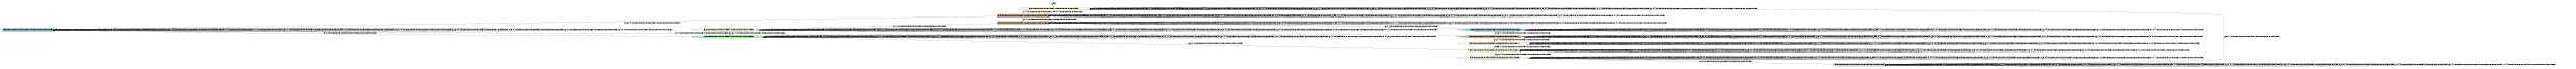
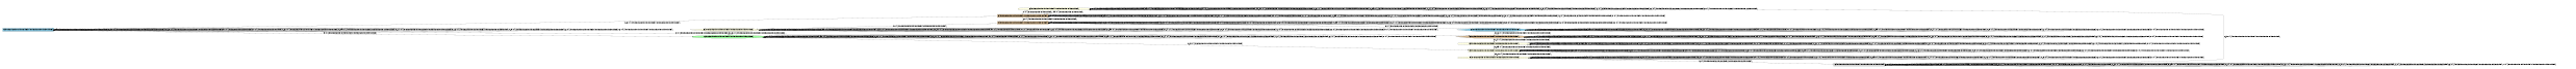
  digraph {
    fontname="Patrick Hand"
    node [shape=folder style=filled fillcolor=lightyellow fontname="Patrick Hand"]
    edge [lblstyle="above, sloped" arrowhead=normal fontname="Patrick Hand"]
    n1 [label="0@[((EUR and TEA and CAP and TON and not DOL and not COF) or (DOL and TEA and CAP and TON and not EUR and not COF))]" shape=octagon]
    n2 [label="1@[((EUR and TEA and CAP and TON and not DOL and not COF) or (DOL and TEA and CAP and TON and not EUR and not COF))]" fillcolor=tan]
    n3 [label="2@[((EUR and TEA and CAP and TON and not DOL and not COF) or (DOL and TEA and CAP and TON and not EUR and not COF))]" fillcolor=skyblue]
    n4 [label="3@[((EUR and TEA and CAP and TON and not DOL and not COF) or (DOL and TEA and CAP and TON and not EUR and not COF))]" fillcolor=tan]
    n5 [label="6@[((EUR and TEA and CAP and TON and not DOL and not COF) or (DOL and TEA and CAP and TON and not EUR and not COF))]" shape=hexagon fillcolor=tan]
    n6 [label="7@[((EUR and TEA and CAP and TON and not DOL and not COF) or (DOL and TEA and CAP and TON and not EUR and not COF))]" shape=octagon fillcolor=palegreen]
    n7 [label="4@[((EUR and TEA and CAP and TON and not DOL and not COF) or (DOL and TEA and CAP and TON and not EUR and not COF))]" shape=hexagon fillcolor=skyblue]
    n8 [label="5@[((EUR and TEA and CAP and TON and not DOL and not COF) or (DOL and TEA and CAP and TON and not EUR and not COF))]" shape=hexagon]
    n9 [label="9@[((EUR and TEA and CAP and TON and not DOL and not COF) or (DOL and TEA and CAP and TON and not EUR and not COF))]" shape=octagon]
    n10 [label="8@[((EUR and TEA and CAP and TON and not DOL and not COF) or (DOL and TEA and CAP and TON and not EUR and not COF))]"]
    n11 [label="10@[((EUR and TEA and CAP and TON and not DOL and not COF) or (DOL and TEA and CAP and TON and not EUR and not COF))]" shape=octagon]
    n12 [label="11@[((EUR and TEA and CAP and TON and not DOL and not COF) or (DOL and TEA and CAP and TON and not EUR and not COF))]" fillcolor=lightgrey]
-   __start0 [height=0 shape=none width=0 fillcolor=palegreen]
    n1 -> n1 [label="cap / nok() [((EUR and TEA and CAP and TON and not DOL and not COF) or (DOL and TEA and CAP and TON and not EUR and not COF))]"]
    n1 -> n1 [label="coffee / nok() [((EUR and TEA and CAP and TON and not DOL and not COF) or (DOL and TEA and CAP and TON and not EUR and not COF))]"]
    n1 -> n1 [label="cup_taken / nok() [((EUR and TEA and CAP and TON and not DOL and not COF) or (DOL and TEA and CAP and TON and not EUR and not COF))]" arrowhead=onormal]
    n1 -> n1 [label="display_done / nok() [((EUR and TEA and CAP and TON and not DOL and not COF) or (DOL and TEA and CAP and TON and not EUR and not COF))]"]
    n1 -> n1 [label="no_sugar / nok() [((EUR and TEA and CAP and TON and not DOL and not COF) or (DOL and TEA and CAP and TON and not EUR and not COF))]" arrowhead=tee]
    n1 -> n1 [label="pour_coffee / nok() [((EUR and TEA and CAP and TON and not DOL and not COF) or (DOL and TEA and CAP and TON and not EUR and not COF))]" arrowhead=tee]
    n1 -> n1 [label="pour_milk / nok() [((EUR and TEA and CAP and TON and not DOL and not COF) or (DOL and TEA and CAP and TON and not EUR and not COF))]" arrowhead=tee]
    n1 -> n1 [label="pour_sugar / nok() [((EUR and TEA and CAP and TON and not DOL and not COF) or (DOL and TEA and CAP and TON and not EUR and not COF))]" arrowhead=tee]
    n1 -> n1 [label="pour_tea / nok() [((EUR and TEA and CAP and TON and not DOL and not COF) or (DOL and TEA and CAP and TON and not EUR and not COF))]" arrowhead=tee]
    n1 -> n1 [label="ring / nok() [((EUR and TEA and CAP and TON and not DOL and not COF) or (DOL and TEA and CAP and TON and not EUR and not COF))]" arrowhead=tee]
    n1 -> n1 [label="sugar / nok() [((EUR and TEA and CAP and TON and not DOL and not COF) or (DOL and TEA and CAP and TON and not EUR and not COF))]"]
    n1 -> n1 [label="tea / nok() [((EUR and TEA and CAP and TON and not DOL and not COF) or (DOL and TEA and CAP and TON and not EUR and not COF))]" arrowhead=onormal]
    n1 -> n2 [label="dollar / ok() [((DOL and TEA and CAP and TON and not EUR and not COF))]" arrowhead=tee]
    n1 -> n2 [label="euro / ok() [((EUR and TEA and CAP and TON and not DOL and not COF))]" arrowhead=onormal]
    n2 -> n2 [label="cap / nok() [((EUR and TEA and CAP and TON and not DOL and not COF) or (DOL and TEA and CAP and TON and not EUR and not COF))]" arrowhead=tee]
    n2 -> n2 [label="coffee / nok() [((EUR and TEA and CAP and TON and not DOL and not COF) or (DOL and TEA and CAP and TON and not EUR and not COF))]"]
    n2 -> n2 [label="cup_taken / nok() [((EUR and TEA and CAP and TON and not DOL and not COF) or (DOL and TEA and CAP and TON and not EUR and not COF))]"]
    n2 -> n2 [label="display_done / nok() [((EUR and TEA and CAP and TON and not DOL and not COF) or (DOL and TEA and CAP and TON and not EUR and not COF))]" arrowhead=tee]
    n2 -> n2 [label="dollar / nok() [((DOL and TEA and CAP and TON and not EUR and not COF))]" arrowhead=onormal]
    n2 -> n2 [label="euro / nok() [((EUR and TEA and CAP and TON and not DOL and not COF))]" arrowhead=onormal]
    n2 -> n2 [label="pour_coffee / nok() [((EUR and TEA and CAP and TON and not DOL and not COF) or (DOL and TEA and CAP and TON and not EUR and not COF))]"]
    n2 -> n2 [label="pour_milk / nok() [((EUR and TEA and CAP and TON and not DOL and not COF) or (DOL and TEA and CAP and TON and not EUR and not COF))]"]
    n2 -> n2 [label="pour_sugar / nok() [((EUR and TEA and CAP and TON and not DOL and not COF) or (DOL and TEA and CAP and TON and not EUR and not COF))]" arrowhead=tee]
    n2 -> n2 [label="pour_tea / nok() [((EUR and TEA and CAP and TON and not DOL and not COF) or (DOL and TEA and CAP and TON and not EUR and not COF))]"]
    n2 -> n2 [label="ring / nok() [((EUR and TEA and CAP and TON and not DOL and not COF) or (DOL and TEA and CAP and TON and not EUR and not COF))]"]
    n2 -> n2 [label="tea / nok() [((EUR and TEA and CAP and TON and not DOL and not COF) or (DOL and TEA and CAP and TON and not EUR and not COF))]"]
    n2 -> n3 [label="no_sugar / ok() [((EUR and TEA and CAP and TON and not DOL and not COF) or (DOL and TEA and CAP and TON and not EUR and not COF))]" arrowhead=tee]
    n2 -> n4 [label="sugar / ok() [((EUR and TEA and CAP and TON and not DOL and not COF) or (DOL and TEA and CAP and TON and not EUR and not COF))]" arrowhead=onormal]
    n3 -> n3 [label="coffee / Ω [((EUR and TEA and CAP and TON and not DOL and not COF) or (DOL and TEA and CAP and TON and not EUR and not COF))]"]
    n3 -> n3 [label="cup_taken / nok() [((EUR and TEA and CAP and TON and not DOL and not COF) or (DOL and TEA and CAP and TON and not EUR and not COF))]"]
    n3 -> n3 [label="display_done / nok() [((EUR and TEA and CAP and TON and not DOL and not COF) or (DOL and TEA and CAP and TON and not EUR and not COF))]" arrowhead=onormal]
    n3 -> n3 [label="dollar / nok() [((DOL and TEA and CAP and TON and not EUR and not COF))]" arrowhead=tee]
    n3 -> n3 [label="euro / nok() [((EUR and TEA and CAP and TON and not DOL and not COF))]" arrowhead=tee]
    n3 -> n3 [label="no_sugar / nok() [((EUR and TEA and CAP and TON and not DOL and not COF) or (DOL and TEA and CAP and TON and not EUR and not COF))]" arrowhead=tee]
    n3 -> n3 [label="pour_coffee / nok() [((EUR and TEA and CAP and TON and not DOL and not COF) or (DOL and TEA and CAP and TON and not EUR and not COF))]" arrowhead=onormal]
    n3 -> n3 [label="pour_milk / nok() [((EUR and TEA and CAP and TON and not DOL and not COF) or (DOL and TEA and CAP and TON and not EUR and not COF))]" arrowhead=tee]
    n3 -> n3 [label="pour_sugar / nok() [((EUR and TEA and CAP and TON and not DOL and not COF) or (DOL and TEA and CAP and TON and not EUR and not COF))]" arrowhead=onormal]
    n3 -> n3 [label="pour_tea / nok() [((EUR and TEA and CAP and TON and not DOL and not COF) or (DOL and TEA and CAP and TON and not EUR and not COF))]" arrowhead=onormal]
    n3 -> n3 [label="ring / nok() [((EUR and TEA and CAP and TON and not DOL and not COF) or (DOL and TEA and CAP and TON and not EUR and not COF))]" arrowhead=tee]
    n3 -> n3 [label="sugar / void() [((EUR and TEA and CAP and TON and not DOL and not COF) or (DOL and TEA and CAP and TON and not EUR and not COF))]"]
    n3 -> n5 [label="cap / ok() [((EUR and TEA and CAP and TON and not DOL and not COF) or (DOL and TEA and CAP and TON and not EUR and not COF))]"]
    n3 -> n6 [label="tea / ok() [((EUR and TEA and CAP and TON and not DOL and not COF) or (DOL and TEA and CAP and TON and not EUR and not COF))]" arrowhead=tee]
    n4 -> n4 [label="coffee / Ω [((EUR and TEA and CAP and TON and not DOL and not COF) or (DOL and TEA and CAP and TON and not EUR and not COF))]" arrowhead=tee]
    n4 -> n4 [label="cup_taken / nok() [((EUR and TEA and CAP and TON and not DOL and not COF) or (DOL and TEA and CAP and TON and not EUR and not COF))]"]
    n4 -> n4 [label="display_done / nok() [((EUR and TEA and CAP and TON and not DOL and not COF) or (DOL and TEA and CAP and TON and not EUR and not COF))]"]
    n4 -> n4 [label="dollar / nok() [((DOL and TEA and CAP and TON and not EUR and not COF))]"]
    n4 -> n4 [label="euro / nok() [((EUR and TEA and CAP and TON and not DOL and not COF))]"]
    n4 -> n4 [label="no_sugar / void() [((EUR and TEA and CAP and TON and not DOL and not COF) or (DOL and TEA and CAP and TON and not EUR and not COF))]"]
    n4 -> n4 [label="pour_coffee / nok() [((EUR and TEA and CAP and TON and not DOL and not COF) or (DOL and TEA and CAP and TON and not EUR and not COF))]" arrowhead=onormal]
    n4 -> n4 [label="pour_milk / nok() [((EUR and TEA and CAP and TON and not DOL and not COF) or (DOL and TEA and CAP and TON and not EUR and not COF))]" arrowhead=tee]
    n4 -> n4 [label="pour_sugar / nok() [((EUR and TEA and CAP and TON and not DOL and not COF) or (DOL and TEA and CAP and TON and not EUR and not COF))]"]
    n4 -> n4 [label="pour_tea / nok() [((EUR and TEA and CAP and TON and not DOL and not COF) or (DOL and TEA and CAP and TON and not EUR and not COF))]" arrowhead=onormal]
    n4 -> n4 [label="ring / nok() [((EUR and TEA and CAP and TON and not DOL and not COF) or (DOL and TEA and CAP and TON and not EUR and not COF))]" arrowhead=tee]
    n4 -> n4 [label="sugar / nok() [((EUR and TEA and CAP and TON and not DOL and not COF) or (DOL and TEA and CAP and TON and not EUR and not COF))]" arrowhead=onormal]
    n4 -> n7 [label="cap / ok() [((EUR and TEA and CAP and TON and not DOL and not COF) or (DOL and TEA and CAP and TON and not EUR and not COF))]" arrowhead=onormal]
    n4 -> n8 [label="tea / ok() [((EUR and TEA and CAP and TON and not DOL and not COF) or (DOL and TEA and CAP and TON and not EUR and not COF))]" arrowhead=tee]
    n5 -> n5 [label="cap / nok() [((EUR and TEA and CAP and TON and not DOL and not COF) or (DOL and TEA and CAP and TON and not EUR and not COF))]" arrowhead=tee]
    n5 -> n5 [label="coffee / void() [((EUR and TEA and CAP and TON and not DOL and not COF) or (DOL and TEA and CAP and TON and not EUR and not COF))]"]
    n5 -> n5 [label="cup_taken / nok() [((EUR and TEA and CAP and TON and not DOL and not COF) or (DOL and TEA and CAP and TON and not EUR and not COF))]"]
    n5 -> n5 [label="display_done / nok() [((EUR and TEA and CAP and TON and not DOL and not COF) or (DOL and TEA and CAP and TON and not EUR and not COF))]" arrowhead=onormal]
    n5 -> n5 [label="dollar / nok() [((DOL and TEA and CAP and TON and not EUR and not COF))]"]
    n5 -> n5 [label="euro / nok() [((EUR and TEA and CAP and TON and not DOL and not COF))]" arrowhead=onormal]
    n5 -> n5 [label="no_sugar / nok() [((EUR and TEA and CAP and TON and not DOL and not COF) or (DOL and TEA and CAP and TON and not EUR and not COF))]" arrowhead=onormal]
    n5 -> n5 [label="pour_coffee / nok() [((EUR and TEA and CAP and TON and not DOL and not COF) or (DOL and TEA and CAP and TON and not EUR and not COF))]"]
    n5 -> n5 [label="pour_sugar / nok() [((EUR and TEA and CAP and TON and not DOL and not COF) or (DOL and TEA and CAP and TON and not EUR and not COF))]" arrowhead=onormal]
    n5 -> n5 [label="pour_tea / nok() [((EUR and TEA and CAP and TON and not DOL and not COF) or (DOL and TEA and CAP and TON and not EUR and not COF))]" arrowhead=tee]
    n5 -> n5 [label="ring / nok() [((EUR and TEA and CAP and TON and not DOL and not COF) or (DOL and TEA and CAP and TON and not EUR and not COF))]" arrowhead=tee]
    n5 -> n5 [label="sugar / nok() [((EUR and TEA and CAP and TON and not DOL and not COF) or (DOL and TEA and CAP and TON and not EUR and not COF))]"]
    n5 -> n5 [label="tea / void() [((EUR and TEA and CAP and TON and not DOL and not COF) or (DOL and TEA and CAP and TON and not EUR and not COF))]" arrowhead=tee]
    n5 -> n9 [label="pour_milk / ok() [((EUR and TEA and CAP and TON and not DOL and not COF) or (DOL and TEA and CAP and TON and not EUR and not COF))]"]
    n6 -> n6 [label="cap / void() [((EUR and TEA and CAP and TON and not DOL and not COF) or (DOL and TEA and CAP and TON and not EUR and not COF))]" arrowhead=tee]
    n6 -> n6 [label="coffee / void() [((EUR and TEA and CAP and TON and not DOL and not COF) or (DOL and TEA and CAP and TON and not EUR and not COF))]"]
    n6 -> n6 [label="cup_taken / nok() [((EUR and TEA and CAP and TON and not DOL and not COF) or (DOL and TEA and CAP and TON and not EUR and not COF))]"]
    n6 -> n6 [label="display_done / nok() [((EUR and TEA and CAP and TON and not DOL and not COF) or (DOL and TEA and CAP and TON and not EUR and not COF))]"]
    n6 -> n6 [label="dollar / nok() [((DOL and TEA and CAP and TON and not EUR and not COF))]" arrowhead=onormal]
    n6 -> n6 [label="euro / nok() [((EUR and TEA and CAP and TON and not DOL and not COF))]"]
    n6 -> n6 [label="no_sugar / nok() [((EUR and TEA and CAP and TON and not DOL and not COF) or (DOL and TEA and CAP and TON and not EUR and not COF))]" arrowhead=tee]
    n6 -> n6 [label="pour_coffee / nok() [((EUR and TEA and CAP and TON and not DOL and not COF) or (DOL and TEA and CAP and TON and not EUR and not COF))]" arrowhead=onormal]
    n6 -> n6 [label="pour_milk / nok() [((EUR and TEA and CAP and TON and not DOL and not COF) or (DOL and TEA and CAP and TON and not EUR and not COF))]"]
    n6 -> n6 [label="pour_sugar / nok() [((EUR and TEA and CAP and TON and not DOL and not COF) or (DOL and TEA and CAP and TON and not EUR and not COF))]"]
    n6 -> n6 [label="ring / nok() [((EUR and TEA and CAP and TON and not DOL and not COF) or (DOL and TEA and CAP and TON and not EUR and not COF))]"]
    n6 -> n6 [label="sugar / nok() [((EUR and TEA and CAP and TON and not DOL and not COF) or (DOL and TEA and CAP and TON and not EUR and not COF))]"]
    n6 -> n6 [label="tea / nok() [((EUR and TEA and CAP and TON and not DOL and not COF) or (DOL and TEA and CAP and TON and not EUR and not COF))]"]
    n6 -> n10 [label="pour_tea / ok() [((EUR and TEA and CAP and TON and not DOL and not COF) or (DOL and TEA and CAP and TON and not EUR and not COF))]"]
    n7 -> n5 [label="pour_sugar / ok() [((EUR and TEA and CAP and TON and not DOL and not COF) or (DOL and TEA and CAP and TON and not EUR and not COF))]" arrowhead=tee]
    n7 -> n7 [label="cap / nok() [((EUR and TEA and CAP and TON and not DOL and not COF) or (DOL and TEA and CAP and TON and not EUR and not COF))]" arrowhead=tee]
    n7 -> n7 [label="coffee / void() [((EUR and TEA and CAP and TON and not DOL and not COF) or (DOL and TEA and CAP and TON and not EUR and not COF))]" arrowhead=tee]
    n7 -> n7 [label="cup_taken / nok() [((EUR and TEA and CAP and TON and not DOL and not COF) or (DOL and TEA and CAP and TON and not EUR and not COF))]" arrowhead=onormal]
    n7 -> n7 [label="display_done / nok() [((EUR and TEA and CAP and TON and not DOL and not COF) or (DOL and TEA and CAP and TON and not EUR and not COF))]" arrowhead=onormal]
    n7 -> n7 [label="dollar / nok() [((DOL and TEA and CAP and TON and not EUR and not COF))]" arrowhead=onormal]
    n7 -> n7 [label="euro / nok() [((EUR and TEA and CAP and TON and not DOL and not COF))]" arrowhead=onormal]
    n7 -> n7 [label="no_sugar / nok() [((EUR and TEA and CAP and TON and not DOL and not COF) or (DOL and TEA and CAP and TON and not EUR and not COF))]" arrowhead=tee]
    n7 -> n7 [label="pour_coffee / nok() [((EUR and TEA and CAP and TON and not DOL and not COF) or (DOL and TEA and CAP and TON and not EUR and not COF))]" arrowhead=onormal]
    n7 -> n7 [label="pour_milk / nok() [((EUR and TEA and CAP and TON and not DOL and not COF) or (DOL and TEA and CAP and TON and not EUR and not COF))]" arrowhead=onormal]
    n7 -> n7 [label="pour_tea / nok() [((EUR and TEA and CAP and TON and not DOL and not COF) or (DOL and TEA and CAP and TON and not EUR and not COF))]" arrowhead=onormal]
    n7 -> n7 [label="ring / nok() [((EUR and TEA and CAP and TON and not DOL and not COF) or (DOL and TEA and CAP and TON and not EUR and not COF))]" arrowhead=tee]
    n7 -> n7 [label="sugar / nok() [((EUR and TEA and CAP and TON and not DOL and not COF) or (DOL and TEA and CAP and TON and not EUR and not COF))]" arrowhead=tee]
    n7 -> n7 [label="tea / void() [((EUR and TEA and CAP and TON and not DOL and not COF) or (DOL and TEA and CAP and TON and not EUR and not COF))]" arrowhead=tee]
    n8 -> n6 [label="pour_sugar / ok() [((EUR and TEA and CAP and TON and not DOL and not COF) or (DOL and TEA and CAP and TON and not EUR and not COF))]"]
    n8 -> n8 [label="cap / void() [((EUR and TEA and CAP and TON and not DOL and not COF) or (DOL and TEA and CAP and TON and not EUR and not COF))]" arrowhead=onormal]
    n8 -> n8 [label="coffee / void() [((EUR and TEA and CAP and TON and not DOL and not COF) or (DOL and TEA and CAP and TON and not EUR and not COF))]"]
    n8 -> n8 [label="cup_taken / nok() [((EUR and TEA and CAP and TON and not DOL and not COF) or (DOL and TEA and CAP and TON and not EUR and not COF))]" arrowhead=onormal]
    n8 -> n8 [label="display_done / nok() [((EUR and TEA and CAP and TON and not DOL and not COF) or (DOL and TEA and CAP and TON and not EUR and not COF))]" arrowhead=tee]
    n8 -> n8 [label="dollar / nok() [((DOL and TEA and CAP and TON and not EUR and not COF))]" arrowhead=tee]
    n8 -> n8 [label="euro / nok() [((EUR and TEA and CAP and TON and not DOL and not COF))]"]
    n8 -> n8 [label="no_sugar / nok() [((EUR and TEA and CAP and TON and not DOL and not COF) or (DOL and TEA and CAP and TON and not EUR and not COF))]" arrowhead=onormal]
    n8 -> n8 [label="pour_coffee / nok() [((EUR and TEA and CAP and TON and not DOL and not COF) or (DOL and TEA and CAP and TON and not EUR and not COF))]" arrowhead=tee]
    n8 -> n8 [label="pour_milk / nok() [((EUR and TEA and CAP and TON and not DOL and not COF) or (DOL and TEA and CAP and TON and not EUR and not COF))]" arrowhead=tee]
    n8 -> n8 [label="pour_tea / nok() [((EUR and TEA and CAP and TON and not DOL and not COF) or (DOL and TEA and CAP and TON and not EUR and not COF))]" arrowhead=tee]
    n8 -> n8 [label="ring / nok() [((EUR and TEA and CAP and TON and not DOL and not COF) or (DOL and TEA and CAP and TON and not EUR and not COF))]" arrowhead=tee]
    n8 -> n8 [label="sugar / nok() [((EUR and TEA and CAP and TON and not DOL and not COF) or (DOL and TEA and CAP and TON and not EUR and not COF))]" arrowhead=tee]
    n8 -> n8 [label="tea / nok() [((EUR and TEA and CAP and TON and not DOL and not COF) or (DOL and TEA and CAP and TON and not EUR and not COF))]" arrowhead=onormal]
    n9 -> n9 [label="cap / nok() [((EUR and TEA and CAP and TON and not DOL and not COF) or (DOL and TEA and CAP and TON and not EUR and not COF))]" arrowhead=onormal]
    n9 -> n9 [label="coffee / nok() [((EUR and TEA and CAP and TON and not DOL and not COF) or (DOL and TEA and CAP and TON and not EUR and not COF))]"]
    n9 -> n9 [label="cup_taken / nok() [((EUR and TEA and CAP and TON and not DOL and not COF) or (DOL and TEA and CAP and TON and not EUR and not COF))]" arrowhead=tee]
    n9 -> n9 [label="display_done / nok() [((EUR and TEA and CAP and TON and not DOL and not COF) or (DOL and TEA and CAP and TON and not EUR and not COF))]"]
    n9 -> n9 [label="dollar / nok() [((DOL and TEA and CAP and TON and not EUR and not COF))]"]
    n9 -> n9 [label="euro / nok() [((EUR and TEA and CAP and TON and not DOL and not COF))]" arrowhead=onormal]
    n9 -> n9 [label="no_sugar / nok() [((EUR and TEA and CAP and TON and not DOL and not COF) or (DOL and TEA and CAP and TON and not EUR and not COF))]" arrowhead=onormal]
    n9 -> n9 [label="pour_milk / nok() [((EUR and TEA and CAP and TON and not DOL and not COF) or (DOL and TEA and CAP and TON and not EUR and not COF))]"]
    n9 -> n9 [label="pour_sugar / nok() [((EUR and TEA and CAP and TON and not DOL and not COF) or (DOL and TEA and CAP and TON and not EUR and not COF))]" arrowhead=tee]
    n9 -> n9 [label="pour_tea / nok() [((EUR and TEA and CAP and TON and not DOL and not COF) or (DOL and TEA and CAP and TON and not EUR and not COF))]" arrowhead=onormal]
    n9 -> n9 [label="ring / nok() [((EUR and TEA and CAP and TON and not DOL and not COF) or (DOL and TEA and CAP and TON and not EUR and not COF))]" arrowhead=onormal]
    n9 -> n9 [label="sugar / nok() [((EUR and TEA and CAP and TON and not DOL and not COF) or (DOL and TEA and CAP and TON and not EUR and not COF))]" arrowhead=onormal]
    n9 -> n9 [label="tea / nok() [((EUR and TEA and CAP and TON and not DOL and not COF) or (DOL and TEA and CAP and TON and not EUR and not COF))]" arrowhead=tee]
    n9 -> n10 [label="pour_coffee / ok() [((EUR and TEA and CAP and TON and not DOL and not COF) or (DOL and TEA and CAP and TON and not EUR and not COF))]" arrowhead=onormal]
    n10 -> n10 [label="cap / nok() [((EUR and TEA and CAP and TON and not DOL and not COF) or (DOL and TEA and CAP and TON and not EUR and not COF))]" arrowhead=tee]
    n10 -> n10 [label="coffee / nok() [((EUR and TEA and CAP and TON and not DOL and not COF) or (DOL and TEA and CAP and TON and not EUR and not COF))]" arrowhead=tee]
    n10 -> n10 [label="cup_taken / nok() [((EUR and TEA and CAP and TON and not DOL and not COF) or (DOL and TEA and CAP and TON and not EUR and not COF))]" arrowhead=onormal]
    n10 -> n10 [label="dollar / nok() [((DOL and TEA and CAP and TON and not EUR and not COF))]"]
    n10 -> n10 [label="euro / nok() [((EUR and TEA and CAP and TON and not DOL and not COF))]"]
    n10 -> n10 [label="no_sugar / nok() [((EUR and TEA and CAP and TON and not DOL and not COF) or (DOL and TEA and CAP and TON and not EUR and not COF))]"]
    n10 -> n10 [label="pour_coffee / nok() [((EUR and TEA and CAP and TON and not DOL and not COF) or (DOL and TEA and CAP and TON and not EUR and not COF))]"]
    n10 -> n10 [label="pour_milk / nok() [((EUR and TEA and CAP and TON and not DOL and not COF) or (DOL and TEA and CAP and TON and not EUR and not COF))]"]
    n10 -> n10 [label="pour_sugar / nok() [((EUR and TEA and CAP and TON and not DOL and not COF) or (DOL and TEA and CAP and TON and not EUR and not COF))]" arrowhead=onormal]
    n10 -> n10 [label="pour_tea / nok() [((EUR and TEA and CAP and TON and not DOL and not COF) or (DOL and TEA and CAP and TON and not EUR and not COF))]" arrowhead=tee]
    n10 -> n10 [label="ring / nok() [((EUR and TEA and CAP and TON and not DOL and not COF) or (DOL and TEA and CAP and TON and not EUR and not COF))]" arrowhead=tee]
    n10 -> n10 [label="sugar / nok() [((EUR and TEA and CAP and TON and not DOL and not COF) or (DOL and TEA and CAP and TON and not EUR and not COF))]" arrowhead=tee]
    n10 -> n10 [label="tea / nok() [((EUR and TEA and CAP and TON and not DOL and not COF) or (DOL and TEA and CAP and TON and not EUR and not COF))]"]
    n10 -> n11 [label="display_done / ok() [((EUR and TEA and CAP and TON and not DOL and not COF) or (DOL and TEA and CAP and TON and not EUR and not COF))]" arrowhead=onormal]
    n11 -> n11 [label="cap / nok() [((EUR and TEA and CAP and TON and not DOL and not COF) or (DOL and TEA and CAP and TON and not EUR and not COF))]" arrowhead=onormal]
    n11 -> n11 [label="coffee / nok() [((EUR and TEA and CAP and TON and not DOL and not COF) or (DOL and TEA and CAP and TON and not EUR and not COF))]" arrowhead=onormal]
    n11 -> n11 [label="cup_taken / nok() [((EUR and TEA and CAP and TON and not DOL and not COF) or (DOL and TEA and CAP and TON and not EUR and not COF))]"]
    n11 -> n11 [label="display_done / nok() [((EUR and TEA and CAP and TON and not DOL and not COF) or (DOL and TEA and CAP and TON and not EUR and not COF))]"]
    n11 -> n11 [label="dollar / nok() [((DOL and TEA and CAP and TON and not EUR and not COF))]"]
    n11 -> n11 [label="euro / nok() [((EUR and TEA and CAP and TON and not DOL and not COF))]" arrowhead=onormal]
    n11 -> n11 [label="no_sugar / nok() [((EUR and TEA and CAP and TON and not DOL and not COF) or (DOL and TEA and CAP and TON and not EUR and not COF))]" arrowhead=onormal]
    n11 -> n11 [label="pour_coffee / nok() [((EUR and TEA and CAP and TON and not DOL and not COF) or (DOL and TEA and CAP and TON and not EUR and not COF))]" arrowhead=tee]
    n11 -> n11 [label="pour_milk / nok() [((EUR and TEA and CAP and TON and not DOL and not COF) or (DOL and TEA and CAP and TON and not EUR and not COF))]" arrowhead=onormal]
    n11 -> n11 [label="pour_sugar / nok() [((EUR and TEA and CAP and TON and not DOL and not COF) or (DOL and TEA and CAP and TON and not EUR and not COF))]" arrowhead=onormal]
    n11 -> n11 [label="pour_tea / nok() [((EUR and TEA and CAP and TON and not DOL and not COF) or (DOL and TEA and CAP and TON and not EUR and not COF))]" arrowhead=onormal]
    n11 -> n11 [label="sugar / nok() [((EUR and TEA and CAP and TON and not DOL and not COF) or (DOL and TEA and CAP and TON and not EUR and not COF))]" arrowhead=onormal]
    n11 -> n11 [label="tea / nok() [((EUR and TEA and CAP and TON and not DOL and not COF) or (DOL and TEA and CAP and TON and not EUR and not COF))]" arrowhead=tee]
    n11 -> n12 [label="ring / ok() [((EUR and TEA and CAP and TON and not DOL and not COF) or (DOL and TEA and CAP and TON and not EUR and not COF))]" arrowhead=onormal]
    n12 -> n1 [label="cup_taken / ok() [((EUR and TEA and CAP and TON and not DOL and not COF) or (DOL and TEA and CAP and TON and not EUR and not COF))]" arrowhead=onormal]
    n12 -> n12 [label="cap / nok() [((EUR and TEA and CAP and TON and not DOL and not COF) or (DOL and TEA and CAP and TON and not EUR and not COF))]" arrowhead=tee]
    n12 -> n12 [label="coffee / nok() [((EUR and TEA and CAP and TON and not DOL and not COF) or (DOL and TEA and CAP and TON and not EUR and not COF))]" arrowhead=onormal]
    n12 -> n12 [label="display_done / nok() [((EUR and TEA and CAP and TON and not DOL and not COF) or (DOL and TEA and CAP and TON and not EUR and not COF))]"]
    n12 -> n12 [label="dollar / nok() [((DOL and TEA and CAP and TON and not EUR and not COF))]"]
    n12 -> n12 [label="euro / nok() [((EUR and TEA and CAP and TON and not DOL and not COF))]" arrowhead=tee]
    n12 -> n12 [label="no_sugar / nok() [((EUR and TEA and CAP and TON and not DOL and not COF) or (DOL and TEA and CAP and TON and not EUR and not COF))]" arrowhead=onormal]
    n12 -> n12 [label="pour_coffee / nok() [((EUR and TEA and CAP and TON and not DOL and not COF) or (DOL and TEA and CAP and TON and not EUR and not COF))]" arrowhead=onormal]
    n12 -> n12 [label="pour_milk / nok() [((EUR and TEA and CAP and TON and not DOL and not COF) or (DOL and TEA and CAP and TON and not EUR and not COF))]" arrowhead=onormal]
    n12 -> n12 [label="pour_sugar / nok() [((EUR and TEA and CAP and TON and not DOL and not COF) or (DOL and TEA and CAP and TON and not EUR and not COF))]" arrowhead=tee]
    n12 -> n12 [label="pour_tea / nok() [((EUR and TEA and CAP and TON and not DOL and not COF) or (DOL and TEA and CAP and TON and not EUR and not COF))]"]
    n12 -> n12 [label="ring / nok() [((EUR and TEA and CAP and TON and not DOL and not COF) or (DOL and TEA and CAP and TON and not EUR and not COF))]" arrowhead=onormal]
    n12 -> n12 [label="sugar / nok() [((EUR and TEA and CAP and TON and not DOL and not COF) or (DOL and TEA and CAP and TON and not EUR and not COF))]" arrowhead=tee]
    n12 -> n12 [label="tea / nok() [((EUR and TEA and CAP and TON and not DOL and not COF) or (DOL and TEA and CAP and TON and not EUR and not COF))]" arrowhead=tee]
-   __start0 -> n1
  }
